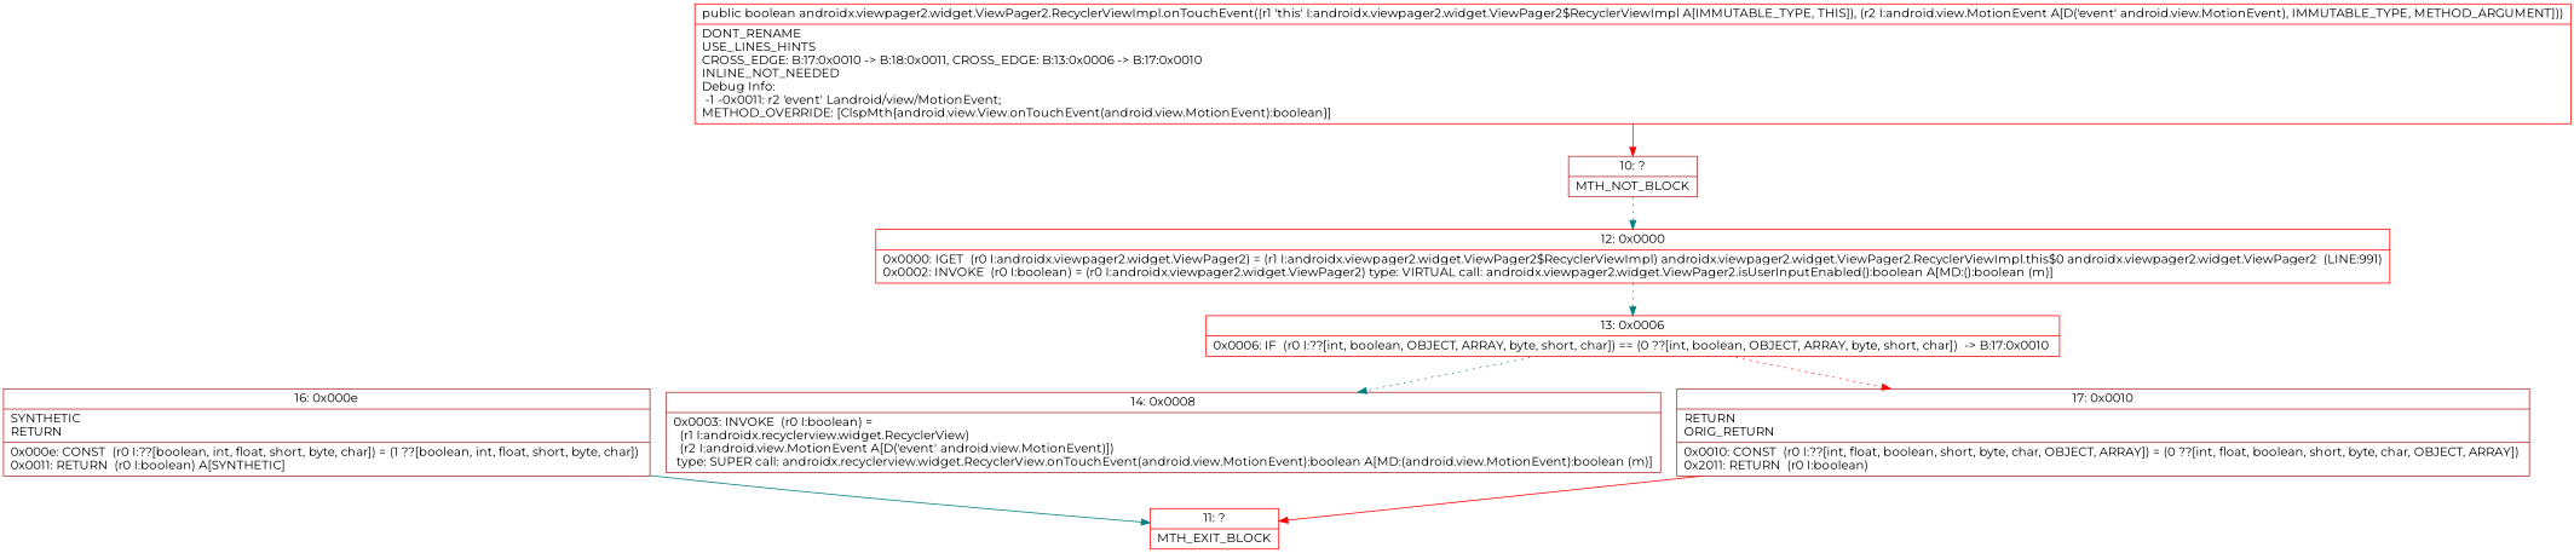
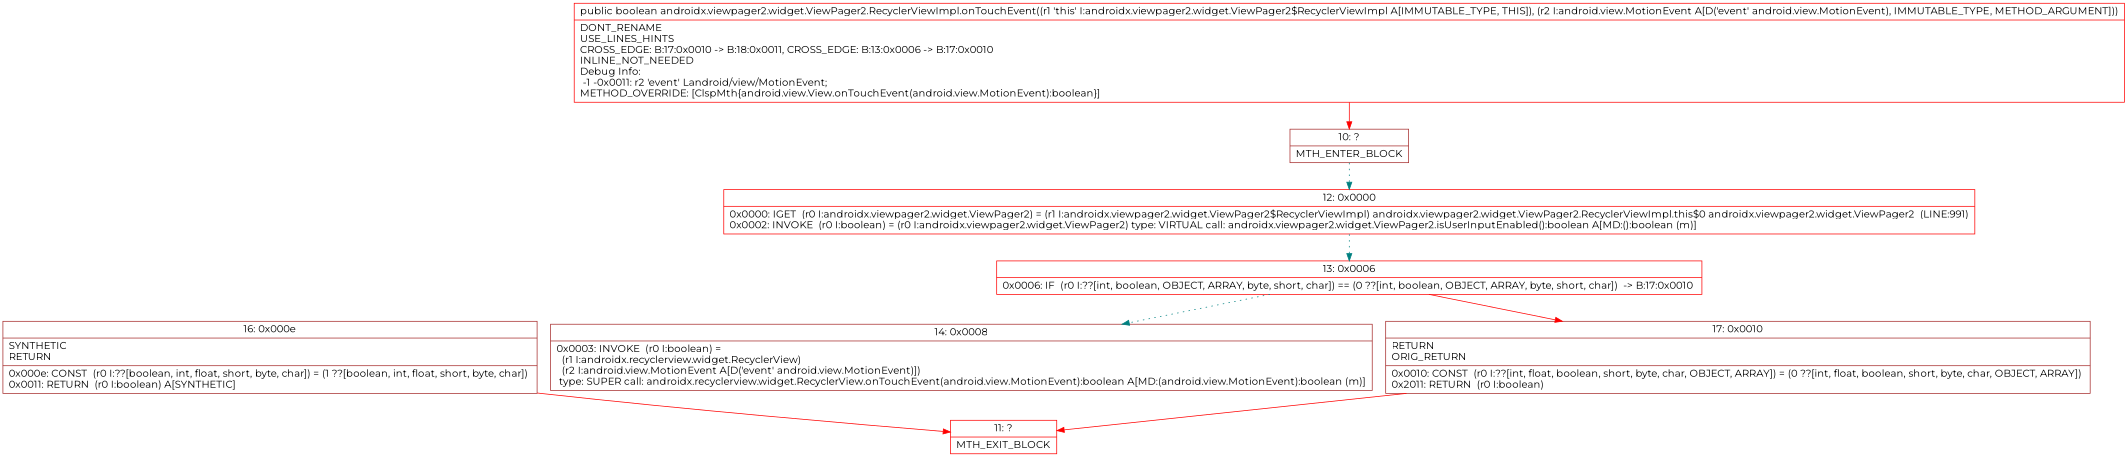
  digraph {
    fontname=Montserrat
    node [color=brown fontname=Montserrat shape=record]
    edge [color=red fontname=Montserrat style=solid]
-   n1 [label="{10\:\ ?|MTH_NOT_BLOCK\l}"]
+   n1 [label="{10\:\ ?|MTH_ENTER_BLOCK\l}"]
    n2 [color=red label="{12\:\ 0x0000|0x0000: IGET  (r0 I:androidx.viewpager2.widget.ViewPager2) = (r1 I:androidx.viewpager2.widget.ViewPager2$RecyclerViewImpl) androidx.viewpager2.widget.ViewPager2.RecyclerViewImpl.this$0 androidx.viewpager2.widget.ViewPager2  (LINE:991)\l0x0002: INVOKE  (r0 I:boolean) = (r0 I:androidx.viewpager2.widget.ViewPager2) type: VIRTUAL call: androidx.viewpager2.widget.ViewPager2.isUserInputEnabled():boolean A[MD:():boolean (m)]\l}"]
    n3 [color=red label="{13\:\ 0x0006|0x0006: IF  (r0 I:??[int, boolean, OBJECT, ARRAY, byte, short, char]) == (0 ??[int, boolean, OBJECT, ARRAY, byte, short, char])  \-\> B:17:0x0010 \l}"]
    n4 [label="{14\:\ 0x0008|0x0003: INVOKE  (r0 I:boolean) = \l  (r1 I:androidx.recyclerview.widget.RecyclerView)\l  (r2 I:android.view.MotionEvent A[D('event' android.view.MotionEvent)])\l type: SUPER call: androidx.recyclerview.widget.RecyclerView.onTouchEvent(android.view.MotionEvent):boolean A[MD:(android.view.MotionEvent):boolean (m)]\l}"]
    n5 [label="{17\:\ 0x0010|RETURN\lORIG_RETURN\l|0x0010: CONST  (r0 I:??[int, float, boolean, short, byte, char, OBJECT, ARRAY]) = (0 ??[int, float, boolean, short, byte, char, OBJECT, ARRAY]) \l0x2011: RETURN  (r0 I:boolean) \l}"]
    n6 [color=red label="{11\:\ ?|MTH_EXIT_BLOCK\l}"]
    n7 [label="{16\:\ 0x000e|SYNTHETIC\lRETURN\l|0x000e: CONST  (r0 I:??[boolean, int, float, short, byte, char]) = (1 ??[boolean, int, float, short, byte, char]) \l0x0011: RETURN  (r0 I:boolean) A[SYNTHETIC]\l}"]
    n8 [color=red label="{public boolean androidx.viewpager2.widget.ViewPager2.RecyclerViewImpl.onTouchEvent((r1 'this' I:androidx.viewpager2.widget.ViewPager2$RecyclerViewImpl A[IMMUTABLE_TYPE, THIS]), (r2 I:android.view.MotionEvent A[D('event' android.view.MotionEvent), IMMUTABLE_TYPE, METHOD_ARGUMENT]))  | DONT_RENAME\lUSE_LINES_HINTS\lCROSS_EDGE: B:17:0x0010 \-\> B:18:0x0011, CROSS_EDGE: B:13:0x0006 \-\> B:17:0x0010\lINLINE_NOT_NEEDED\lDebug Info:\l  \-1 \-0x0011: r2 'event' Landroid\/view\/MotionEvent;\lMETHOD_OVERRIDE: [ClspMth\{android.view.View.onTouchEvent(android.view.MotionEvent):boolean\}]\l}"]
    n1 -> n2 [color=teal style=dotted]
    n2 -> n3 [color=teal style=dotted]
    n3 -> n4 [color=teal style=dotted]
-   n3 -> n5 [style=dotted]
+   n3 -> n5
    n5 -> n6
-   n7 -> n6 [color=teal]
+   n7 -> n6
    n8 -> n1
  }
